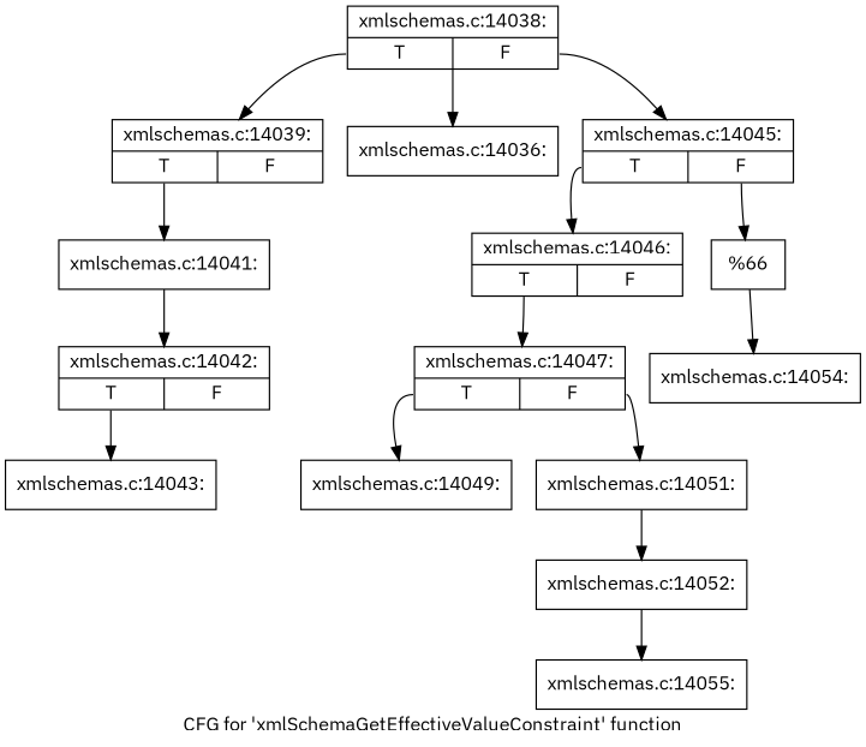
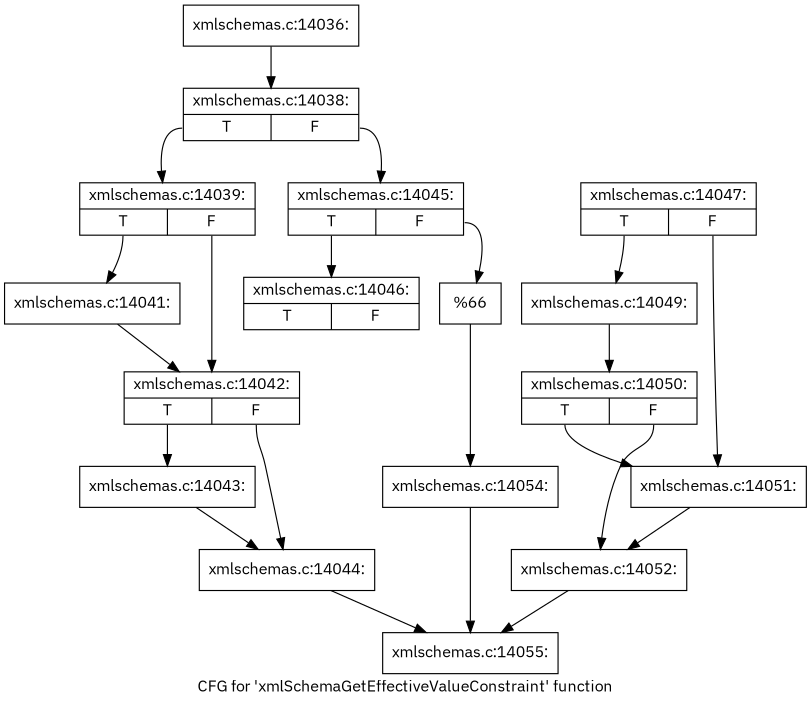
  digraph {
    fontname="IBM Plex Sans"
    label="CFG for 'xmlSchemaGetEffectiveValueConstraint' function"
    node [fontname="IBM Plex Sans" shape=record]
    edge [fontname="IBM Plex Sans"]
    n1 [label="{xmlschemas.c:14036:}"]
    n2 [label="{xmlschemas.c:14038:|{<s0>T|<s1>F}}"]
    n3 [label="{xmlschemas.c:14039:|{<s0>T|<s1>F}}"]
    n4 [label="{xmlschemas.c:14045:|{<s0>T|<s1>F}}"]
    n5 [label="{xmlschemas.c:14041:}"]
    n6 [label="{xmlschemas.c:14042:|{<s0>T|<s1>F}}"]
    n7 [label="{xmlschemas.c:14046:|{<s0>T|<s1>F}}"]
    n8 [label="{%66}"]
    n9 [label="{xmlschemas.c:14043:}"]
+   n10 [label="{xmlschemas.c:14044:}"]
    n11 [label="{xmlschemas.c:14047:|{<s0>T|<s1>F}}"]
    n12 [label="{xmlschemas.c:14054:}"]
    n13 [label="{xmlschemas.c:14055:}"]
    n14 [label="{xmlschemas.c:14049:}"]
    n15 [label="{xmlschemas.c:14051:}"]
+   n16 [label="{xmlschemas.c:14050:|{<s0>T|<s1>F}}"]
    n17 [label="{xmlschemas.c:14052:}"]
-   n2 -> n1
+   n1 -> n2
    n2 -> n3 [tailport=s0]
    n2 -> n4 [tailport=s1]
    n3 -> n5 [tailport=s0]
+   n3 -> n6 [tailport=s1]
    n4 -> n7 [tailport=s0]
    n4 -> n8 [tailport=s1]
    n5 -> n6
    n6 -> n9 [tailport=s0]
-   n7 -> n11 [tailport=s0]
+   n6 -> n10 [tailport=s1]
    n8 -> n12
+   n9 -> n10
+   n10 -> n13
    n11 -> n14 [tailport=s0]
    n11 -> n15 [tailport=s1]
+   n12 -> n13
+   n14 -> n16
    n15 -> n17
+   n16 -> n15 [tailport=s0]
+   n16 -> n17 [tailport=s1]
    n17 -> n13
  }
